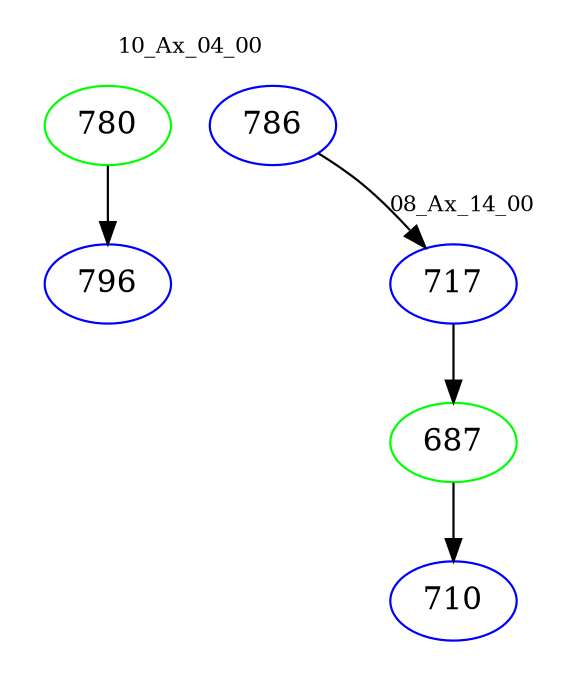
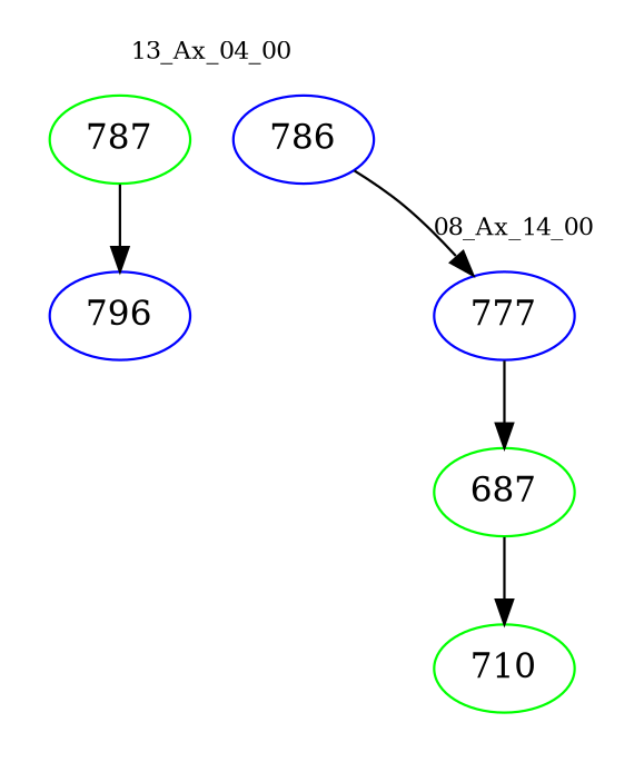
  digraph {
    node [color=blue]
    edge [color=black]
    n1 [label=786]
-   n2 [color=green label=780]
+   n2 [color=green label=787]
    n3 [label=796]
-   n4 [label=717]
+   n4 [label=777]
    n5 [color=green label=687]
-   n6 [label=710]
+   n6 [color=green label=710]
    subgraph cluster_1 {
      color=white
      fontsize=10
-     label="10_Ax_04_00"
+     label="13_Ax_04_00"
      n1
      n2
      n3
    }
    subgraph cluster_2 {
      color=white
      fontsize=10
      label="08_Ax_14_00"
      n4
      n5
      n6
    }
    n1 -> n4
    n2 -> n3
    n4 -> n5
    n5 -> n6
  }
